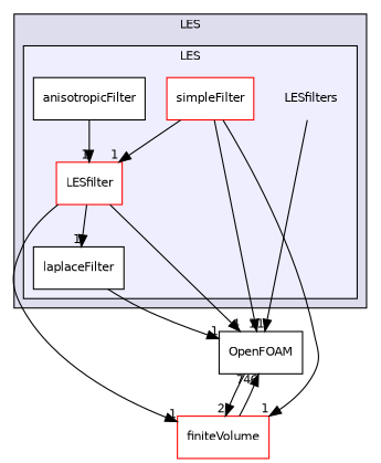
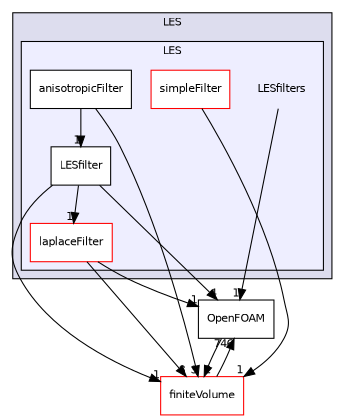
  digraph {
    compound=true
    node [color=black fontname=Helvetica fontsize=10 shape=box fillcolor=white style=filled]
    edge [headlabel=1 labeldistance=1.5 labelfontname=Helvetica labelfontsize=10]
    n1 [color=red label=LESfilters shape=plaintext fillcolor="" style=""]
    n2 [label=anisotropicFilter]
-   n3 [label=laplaceFilter]
-   n4 [color=red label=LESfilter]
+   n3 [color=red label=laplaceFilter]
+   n4 [label=LESfilter]
    n5 [color=red label=simpleFilter]
    n6 [label=OpenFOAM fillcolor="" style=""]
    n7 [color=red label=finiteVolume fillcolor="" style=""]
    subgraph cluster_1 {
      bgcolor="#ddddee"
      fontname=Helvetica
      fontsize=10
      label=LES
      pencolor=black
      subgraph cluster_2 {
        bgcolor="#eeeeff"
        fontname=Helvetica
        fontsize=10
        label=LES
        pencolor=black
        n1
        n2
        n3
        n4
        n5
      }
    }
    n1 -> n6
    n2 -> n4
+   n2 -> n7 [headlabel=3]
    n3 -> n6
+   n3 -> n7 [headlabel=3]
    n4 -> n3
    n4 -> n6 [headlabel=4]
    n4 -> n7
-   n5 -> n4
-   n5 -> n6
    n5 -> n7
    n6 -> n7 [headlabel=2]
    n7 -> n6 [headlabel=746]
  }
